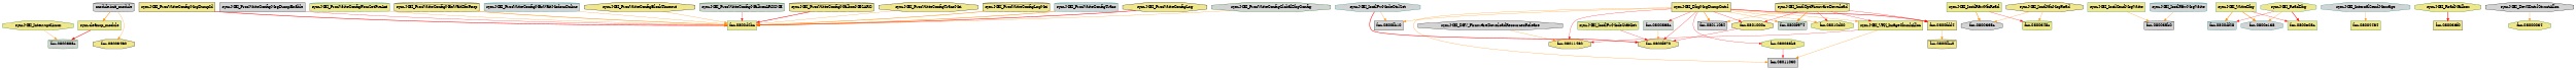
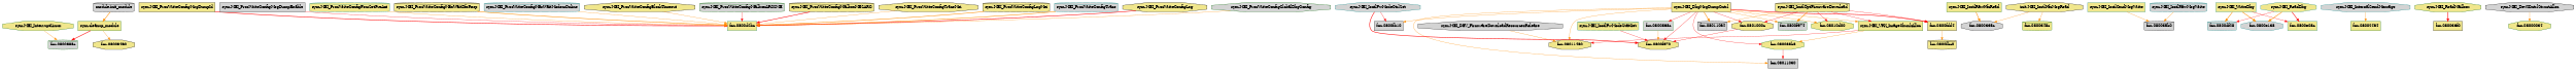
  digraph {
    node [color=black fillcolor=khaki shape=octagon style=filled]
    edge [color=darkorange style=solid]
    n1 [color=darkgreen label="sym.MEI_InterruptLinux"]
    n2 [color=darkgreen fillcolor=lightgrey label="fcn.0800a88c" shape=cylinder]
    n3 [label="sym.MEI_ProcWriteConfigMsgDumpId" shape=box]
    n4 [color=teal label="fcn.0800d2bc" shape=box]
    n5 [fillcolor=lightgrey label="sym.MEI_ProcWriteConfigMsgDumpEnable" shape=box]
    n6 [color=teal label="sym.MEI_ProcWriteConfigFsmSetPreAct" shape=cylinder]
    n7 [label="sym.MEI_ProcWriteConfigMaxWaitDfeResp" shape=cylinder]
    n8 [color=teal fillcolor=lightgrey label="sym.MEI_ProcWriteConfigMaxWaitModemOnline" shape=cylinder]
    n9 [label="sym.MEI_ProcWriteConfigBlockTimeout"]
    n10 [color=darkgreen fillcolor=lightgrey label="sym.MEI_ProcWriteConfigMailboxARC2ME" shape=cylinder]
    n11 [label="sym.MEI_ProcWriteConfigMailboxME2ARC" shape=cylinder]
    n12 [label="sym.MEI_ProcWriteConfigTraceMei"]
    n13 [label="sym.MEI_ProcWriteConfigLogMei" shape=cylinder]
    n14 [color=teal fillcolor=lightgrey label="sym.MEI_ProcWriteConfigTrace" shape=cylinder]
    n15 [label="sym.MEI_ProcWriteConfigLog"]
    n16 [color=darkgreen fillcolor=lightgrey label="sym.MEI_ProcWriteConfigGlobalDbgConfig"]
    n17 [color=darkgreen label="sym.MEI_VRX_ImageChunkAlloc" shape=box]
    n18 [label="fcn.08011480"]
    n19 [fillcolor=lightgrey label="fcn.08011030" shape=box]
    n20 [color=darkgreen label="sym.MEI_IoctlRawNfcRead" shape=box]
    n21 [fillcolor=lightgrey label="fcn.0800335c"]
    n22 [color=darkgreen label="fcn.0800348c" shape=cylinder]
    n23 [label="sym.MEI_DbgMsgDumpCntrl" shape=box]
    n24 [color=darkgreen fillcolor=lightgrey label="fcn.0800868c" shape=box]
    n25 [color=darkgreen label="fcn.080088b8"]
    n26 [label="fcn.0801000c"]
    n27 [label="fcn.0800fa70"]
    n28 [fillcolor=lightgrey label="fcn.0800fb10" shape=box]
    n29 [color=darkgreen fillcolor=lightgrey label="fcn.0800f974" shape=cylinder]
    n30 [fillcolor=lightgrey label="fcn.080110a4" shape=cylinder]
    n31 [label="fcn.0800fdd4" shape=box]
    n32 [color=darkgreen label="fcn.08010d00"]
    n33 [label="fcn.0800fbc0" shape=cylinder]
    n34 [color=teal label="sym.MEI_IoctlCmdMsgWrite" shape=box]
    n35 [fillcolor=lightgrey label="fcn.080035b0" shape=cylinder]
    n36 [color=darkgreen label="sym.cleanup_module" shape=box]
    n37 [fillcolor=lightgrey label="module.init_module" shape=cylinder]
    n38 [label="fcn.0800a460"]
    n39 [color=teal label="sym.MEI_WriteDbg" shape=box]
    n40 [color=teal fillcolor=lightgrey label="fcn.0800df28" shape=cylinder]
    n41 [color=teal fillcolor=lightgrey label="fcn.0800e138"]
    n42 [color=teal label="fcn.0800e08c" shape=box]
    n43 [color=teal fillcolor=lightgrey label="sym.MEI_InternalSendMessage"]
    n44 [color=darkgreen label="fcn.080024a4" shape=box]
    n45 [color=teal label="sym.MEI_IoctlFwModeStatGet" shape=cylinder]
    n46 [fillcolor=lightgrey label="sym.MEI_DEV_FirmwareDownloadResourcesRelease"]
-   n47 [label="sym.MEI_IoctlNfcMsgRead"]
+   n47 [label="init.MEI_IoctlNfcMsgRead"]
    n48 [color=darkgreen label="sym.MEI_ReadMailbox"]
    n49 [label="fcn.080036f0" shape=box]
    n50 [color=teal fillcolor=lightgrey label="sym.MEI_IoctlRawMsgWrite" shape=cylinder]
    n51 [color=teal label="sym.MEI_ReadDbg"]
    n52 [color=teal fillcolor=lightgrey label="sym.MEI_IoctlFwModeCtrlSet"]
    n53 [fillcolor=lightgrey label="sym.MEI_DevXCntrlStructAlloc"]
    n54 [color=darkgreen label="fcn.08000034"]
    n55 [label="sym.MEI_IoctlOptFirmwareDownload" shape=cylinder]
    n1 -> n2
    n3 -> n4 [color=red style=bold]
    n5 -> n4 [color=red]
    n6 -> n4
    n7 -> n4 [style=bold]
    n8 -> n4
    n9 -> n4
    n10 -> n4 [color=red]
    n11 -> n4 [color=red style=bold]
    n12 -> n4
    n13 -> n4 [style=bold]
    n14 -> n4 [style=bold]
    n15 -> n4 [color=red style=bold]
    n16 -> n4
    n17 -> n18 [color=red]
-   n17 -> n19
+   n17 -> n25
    n20 -> n21 [style=bold]
-   n20 -> n22 [color=red]
    n23 -> n17
-   n23 -> n18 [color=red]
+   n23 -> n18
    n23 -> n19
    n23 -> n24 [color=red]
    n23 -> n25 [color=red]
    n23 -> n26 [color=red]
    n23 -> n27 [color=red]
    n23 -> n28
    n23 -> n29
    n23 -> n30 [style=bold]
    n23 -> n31 [color=red style=bold]
    n23 -> n32
    n24 -> n27
    n25 -> n19 [color=red]
    n26 -> n27 [color=red]
    n31 -> n33
    n34 -> n35
    n36 -> n2 [color=red style=bold]
    n37 -> n36 [style=bold]
-   n37 -> n38
+   n36 -> n38
    n39 -> n40 [style=bold]
    n39 -> n41 [style=bold]
    n39 -> n42 [color=red]
    n43 -> n44
    n45 -> n27 [color=red]
    n46 -> n18
    n47 -> n21
    n47 -> n22
    n48 -> n49 [color=red style=bold]
    n50 -> n35
    n51 -> n40 [color=red]
-   n51 -> n41
+   n51 -> n41 [style=bold]
    n51 -> n42 [color=red style=bold]
    n52 -> n27 [color=red style=bold]
-   n52 -> n28
+   n52 -> n28 [color=red]
    n53 -> n54
    n55 -> n17 [color=red]
    n55 -> n26 [color=red]
    n55 -> n29 [style=bold]
    n55 -> n30
    n55 -> n31 [color=red]
    n55 -> n32 [color=red]
  }
